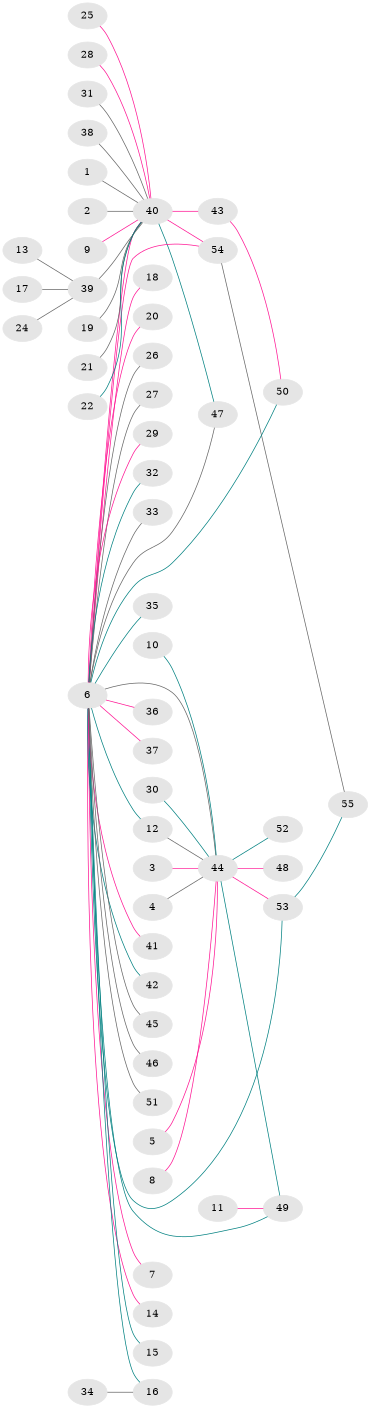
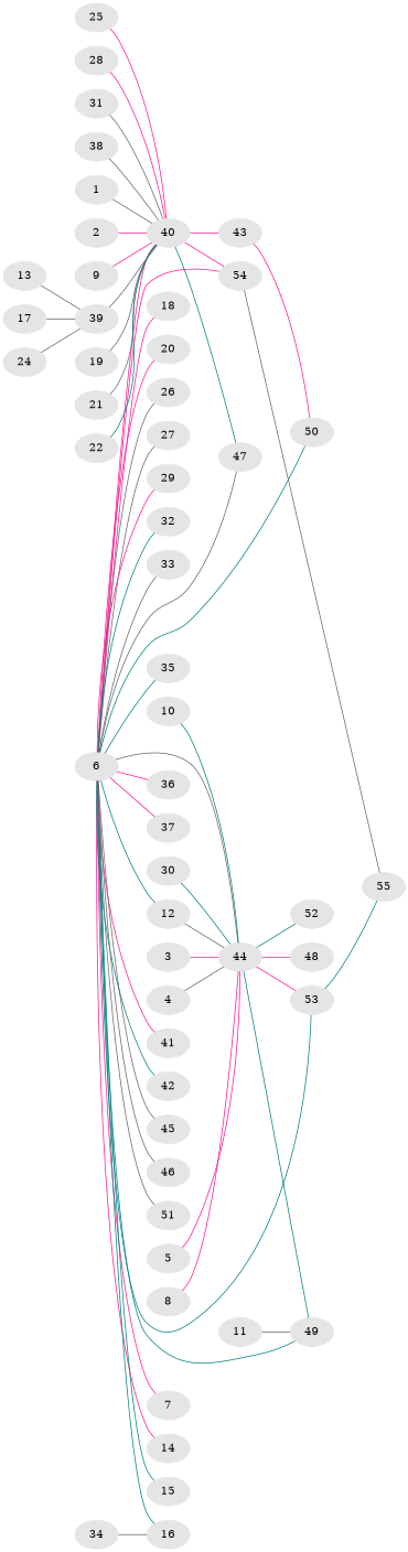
  graph {
    rankdir=LR
    node [color=gray90 style=filled]
    edge [color=gray40 weight=1.0]
    1
    40
    47
    54
    43
    2
    3
    44
    49
    53
    48
    52
    4
    5
    6
    7
    12
    14
    15
    16
    18
    20
    26
    27
    29
    32
    33
    35
    36
    37
    41
    42
    45
    46
    50
    51
    55
    8
    9
    10
    11
    13
    39
    17
    19
    21
    22
    24
    25
    28
    30
    31
    34
    38
    1 -- 40
    40 -- 47 [color=teal]
    40 -- 54 [color=deeppink]
    40 -- 43 [color=deeppink]
    54 -- 55
    43 -- 50 [color=deeppink]
-   2 -- 40
+   2 -- 40 [color=deeppink]
    3 -- 44 [color=deeppink]
    44 -- 49 [color=teal]
    44 -- 53 [color=deeppink]
    44 -- 48 [color=deeppink]
    44 -- 52 [color=teal]
    53 -- 55 [color=teal]
    4 -- 44
    5 -- 44 [color=deeppink]
    6 -- 40 [color=deeppink]
    6 -- 47
    6 -- 54 [color=deeppink]
    6 -- 44
    6 -- 49 [color=teal]
    6 -- 53 [color=teal]
    6 -- 7 [color=deeppink]
    6 -- 12 [color=teal]
    6 -- 14 [color=deeppink]
    6 -- 15 [color=teal]
    6 -- 16 [color=teal]
    6 -- 18 [color=deeppink]
    6 -- 20 [color=deeppink]
    6 -- 26 [weight=2.0]
    6 -- 27
    6 -- 29 [color=deeppink]
    6 -- 32 [color=teal]
    6 -- 33
    6 -- 35 [color=teal]
    6 -- 36 [color=deeppink]
    6 -- 37 [color=deeppink]
    6 -- 41 [color=deeppink]
    6 -- 42 [color=teal]
    6 -- 45
    6 -- 46
    6 -- 50 [color=teal]
    6 -- 51
    12 -- 44
    8 -- 44 [color=deeppink]
    9 -- 40 [color=deeppink]
    10 -- 44 [color=teal]
-   11 -- 49 [color=deeppink]
+   11 -- 49
    13 -- 39
    39 -- 40
    17 -- 39
    19 -- 40
    21 -- 40
    22 -- 40 [color=teal]
    24 -- 39
    25 -- 40 [color=deeppink]
    28 -- 40 [color=deeppink]
    30 -- 44 [color=teal]
    31 -- 40
    34 -- 16
    38 -- 40
  }
